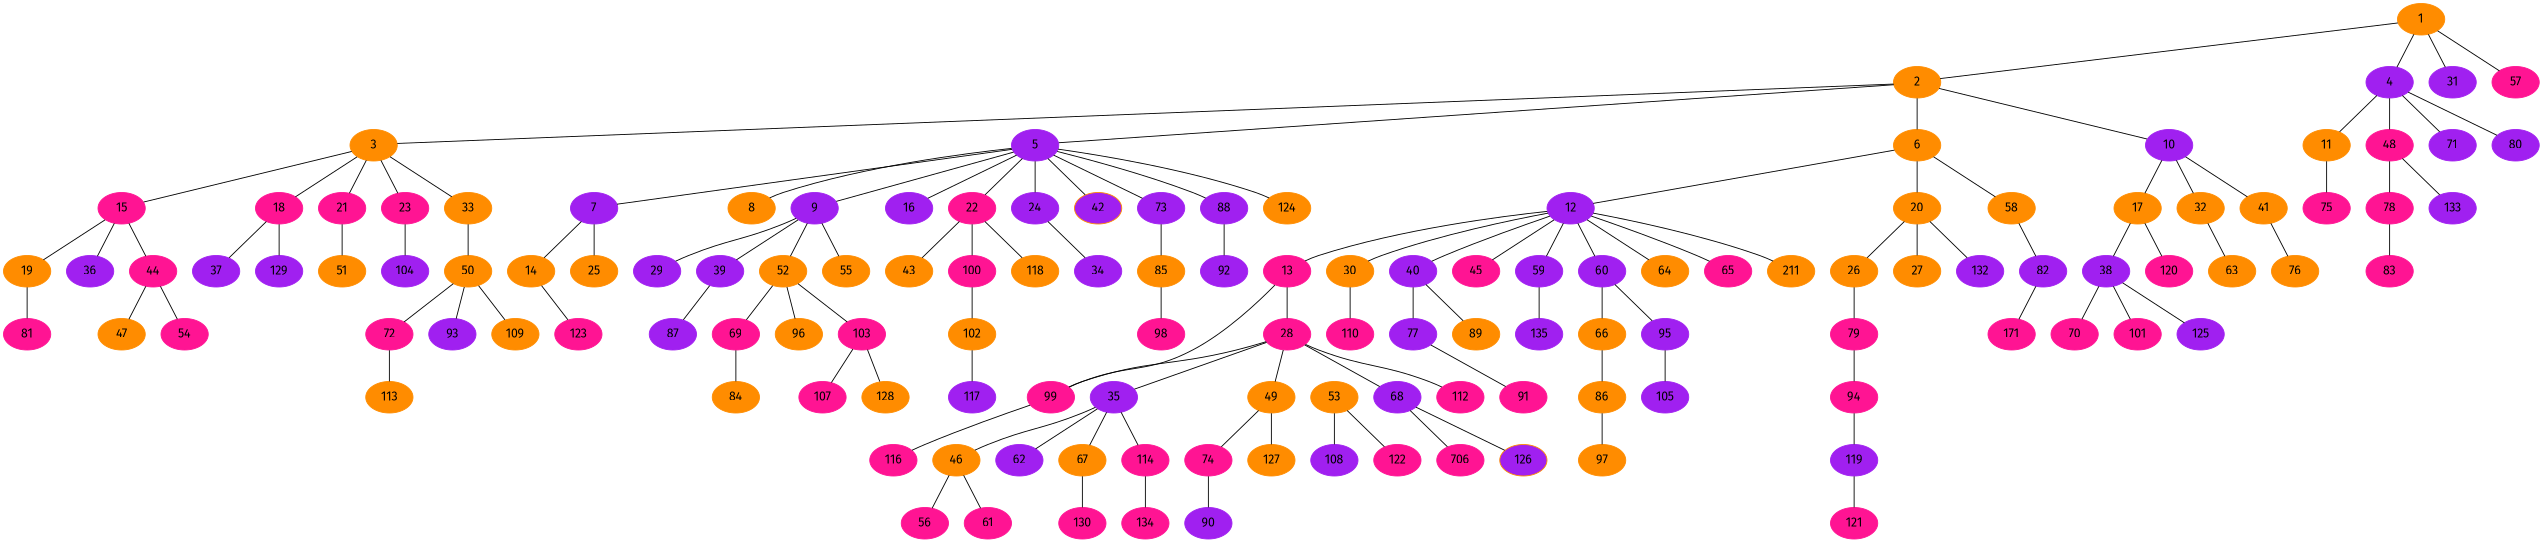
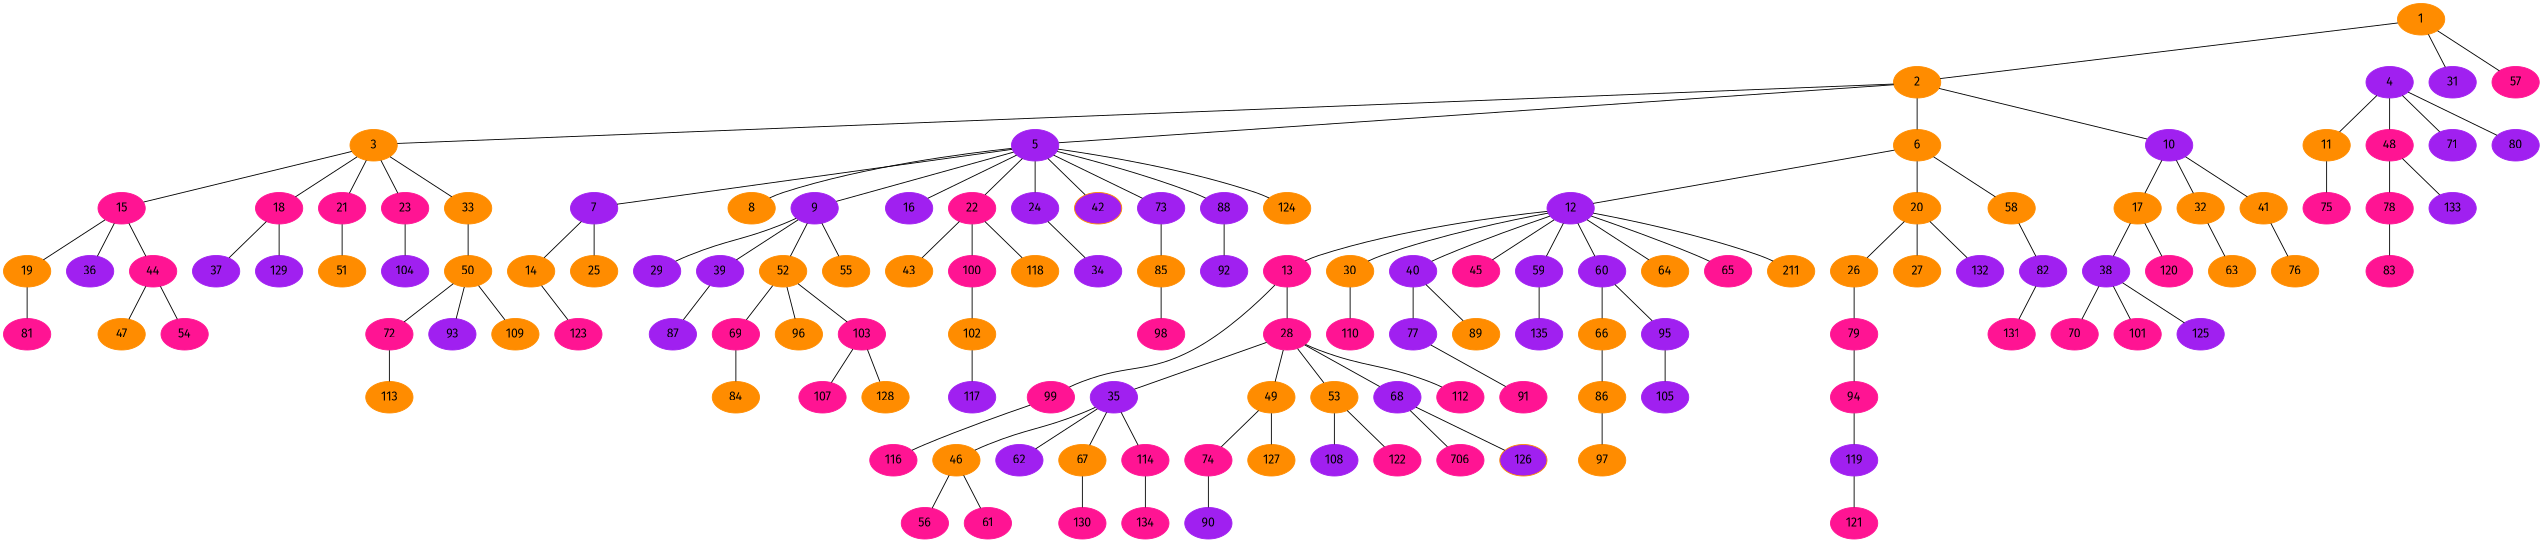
  graph {
    fontname="Fira Sans"
    node [color=darkorange fontname="Fira Sans" style=filled]
    edge [fontname="Fira Sans"]
    1
    2
    4 [color=purple]
    31 [color=purple]
    57 [color=deeppink]
    3
    5 [color=purple]
    6
    10 [color=purple]
    11
    48 [color=deeppink]
    71 [color=purple]
    80 [color=purple]
    15 [color=deeppink]
    18 [color=deeppink]
    21 [color=deeppink]
    23 [color=deeppink]
    33
    7 [color=purple]
    8
    9 [color=purple]
    16 [color=purple]
    22 [color=deeppink]
    24 [color=purple]
    42 [fillcolor=purple]
    73 [color=purple]
    88 [color=purple]
    124
    12 [color=purple]
    20
    58
    17
    32
    41
    19
    36 [color=purple]
    44 [color=deeppink]
    37 [color=purple]
    129 [color=purple]
    51
    104 [color=purple]
    50
    75 [color=deeppink]
    78 [color=deeppink]
    133 [color=purple]
    14
    25
    29 [color=purple]
    39 [color=purple]
    52
    55
    43
    100 [color=deeppink]
    118
    34 [color=purple]
    85
    92 [color=purple]
    13 [color=deeppink]
    30
    40 [color=purple]
    45 [color=deeppink]
    59 [color=purple]
    60 [color=purple]
    64
    65 [color=deeppink]
    n66 [label=211]
    26
    27
    132 [color=purple]
    82 [color=purple]
    123 [color=deeppink]
    87 [color=purple]
    69 [color=deeppink]
    96
    103 [color=deeppink]
    38 [color=purple]
    120 [color=deeppink]
    63
    76
    28 [color=deeppink]
    99 [color=deeppink]
    110 [color=deeppink]
    77 [color=purple]
    89
    135 [color=purple]
    66
    95 [color=purple]
    35 [color=purple]
    49
    53
    68 [color=purple]
    112 [color=deeppink]
    116 [color=deeppink]
    81 [color=deeppink]
    47
    54 [color=deeppink]
    70 [color=deeppink]
    101 [color=deeppink]
    125 [color=purple]
    79 [color=deeppink]
    102
    94 [color=deeppink]
    46
    62 [color=purple]
    67
    114 [color=deeppink]
    74 [color=deeppink]
    127
    108 [color=purple]
    122 [color=deeppink]
    n111 [color=deeppink label=706]
    126 [fillcolor=purple]
    72 [color=deeppink]
    93 [color=purple]
    109
    56 [color=deeppink]
    61 [color=deeppink]
    130 [color=deeppink]
    134 [color=deeppink]
    91 [color=deeppink]
    83 [color=deeppink]
    90 [color=purple]
    113
    84
    107 [color=deeppink]
    128
-   131 [color=deeppink label=171]
+   131 [color=deeppink]
    86
    105 [color=purple]
    97
    98 [color=deeppink]
    119 [color=purple]
    121 [color=deeppink]
    117 [color=purple]
    1 -- 2
-   1 -- 4
    1 -- 31
    1 -- 57
    2 -- 3
    2 -- 5
    2 -- 6
    2 -- 10
    4 -- 11
    4 -- 48
    4 -- 71
    4 -- 80
    3 -- 15
    3 -- 18
    3 -- 21
    3 -- 23
    3 -- 33
    5 -- 7
    5 -- 8
    5 -- 9
    5 -- 16
    5 -- 22
    5 -- 24
    5 -- 42
    5 -- 73
    5 -- 88
    5 -- 124
    6 -- 12
    6 -- 20
    6 -- 58
    10 -- 17
    10 -- 32
    10 -- 41
    11 -- 75
    48 -- 78
    48 -- 133
    15 -- 19
    15 -- 36
    15 -- 44
    18 -- 37
    18 -- 129
    21 -- 51
    23 -- 104
    33 -- 50
    7 -- 14
    7 -- 25
    9 -- 29
    9 -- 39
    9 -- 52
    9 -- 55
    22 -- 43
    22 -- 100
    22 -- 118
    24 -- 34
    73 -- 85
    88 -- 92
    12 -- 13
    12 -- 30
    12 -- 40
    12 -- 45
    12 -- 59
    12 -- 60
    12 -- 64
    12 -- 65
    12 -- n66
    20 -- 26
    20 -- 27
    20 -- 132
    58 -- 82
    17 -- 38
    17 -- 120
    32 -- 63
    41 -- 76
    19 -- 81
    44 -- 47
    44 -- 54
    50 -- 72
    50 -- 93
    50 -- 109
    78 -- 83
    14 -- 123
    39 -- 87
    52 -- 69
    52 -- 96
    52 -- 103
    100 -- 102
    85 -- 98
    13 -- 28
    13 -- 99
    30 -- 110
    40 -- 77
    40 -- 89
    59 -- 135
    60 -- 66
    60 -- 95
    26 -- 79
    82 -- 131
    69 -- 84
    103 -- 107
    103 -- 128
    38 -- 70
    38 -- 101
    38 -- 125
    28 -- 35
    28 -- 49
-   28 -- 99
+   28 -- 53
    28 -- 68
    28 -- 112
    99 -- 116
    77 -- 91
    66 -- 86
    95 -- 105
    35 -- 46
    35 -- 62
    35 -- 67
    35 -- 114
    49 -- 74
    49 -- 127
    53 -- 108
    53 -- 122
    68 -- n111
    68 -- 126
    79 -- 94
    102 -- 117
    94 -- 119
    46 -- 56
    46 -- 61
    67 -- 130
    114 -- 134
    74 -- 90
    72 -- 113
    86 -- 97
    119 -- 121
  }
